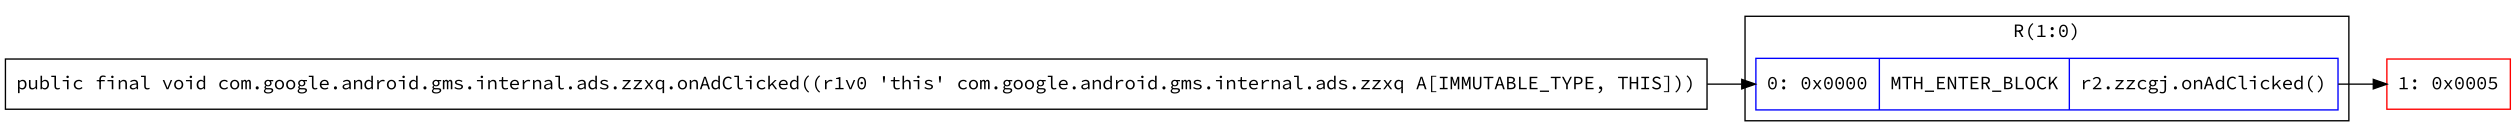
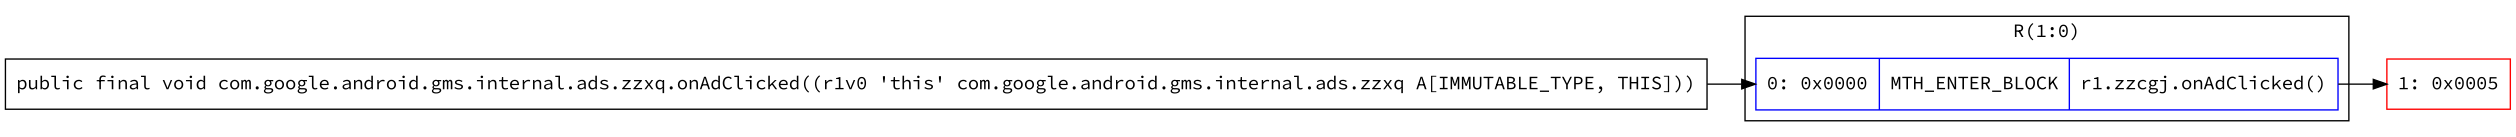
  digraph {
    rankdir=LR
    fontname="Source Code Pro"
    node [shape=record fontname="Source Code Pro"]
    edge [fontname="Source Code Pro"]
-   n1 [color=blue label="{0\:\ 0x0000|MTH_ENTER_BLOCK\l|r2.zzcgj.onAdClicked()\l}"]
+   n1 [color=blue label="{0\:\ 0x0000|MTH_ENTER_BLOCK\l|r1.zzcgj.onAdClicked()\l}"]
    n2 [color=red label="{1\:\ 0x0005}"]
    n3 [label="{public final void com.google.android.gms.internal.ads.zzxq.onAdClicked((r1v0 'this' com.google.android.gms.internal.ads.zzxq A[IMMUTABLE_TYPE, THIS])) }"]
    subgraph cluster_1 {
      label="R(1:0)"
      n1
    }
    n1 -> n2
    n3 -> n1
  }
